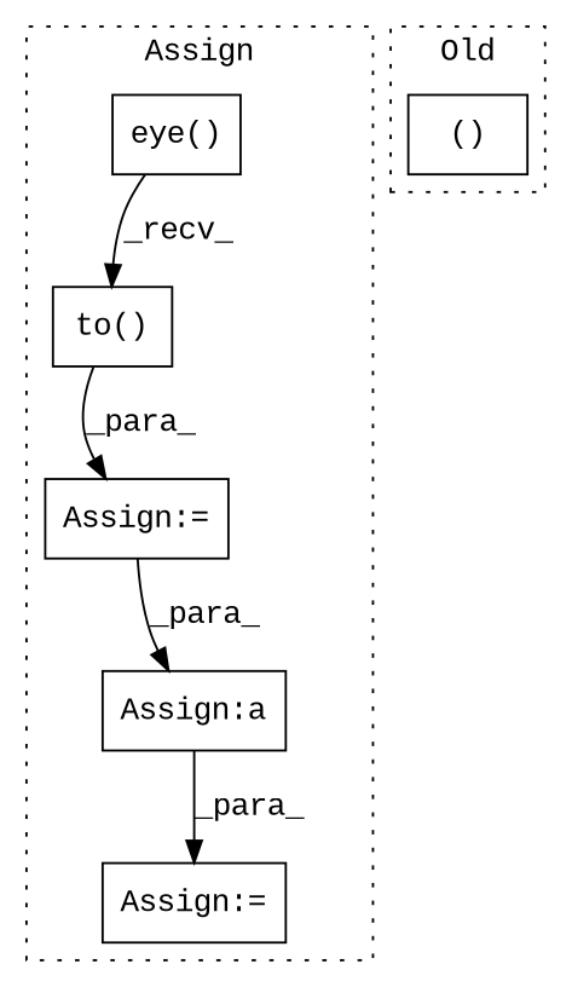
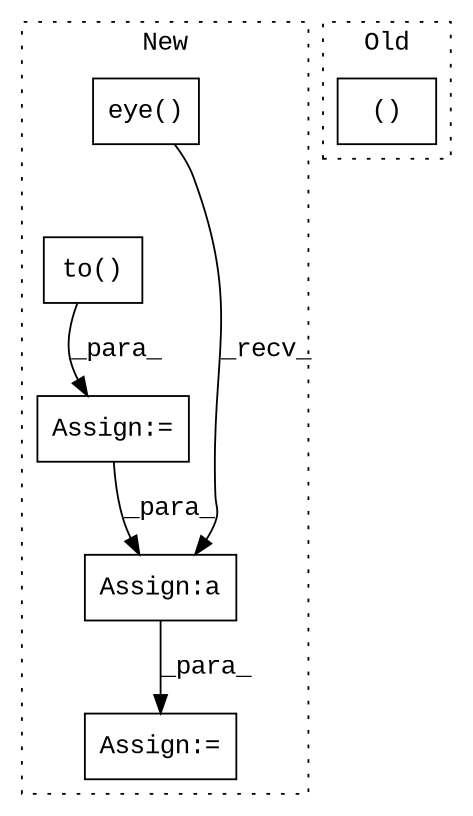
  digraph {
    fontname="Liberation Mono"
    node [a=75 fontname="Liberation Mono" l=3 shape=box]
    edge [fontname="Liberation Mono"]
    n1 [l="10,1" label="eye()" s="1005,1016"]
    n2 [a=68 label="Assign:=" s=1118]
    n3 [a=68 label="Assign:=" s=1256]
    n4 [l="54,1" label="to()" s="1005,1074"]
    n5 [a=82 label="Assign:a" s=1265]
    n6 [a=54 l=16 label="()" s=445]
    subgraph cluster_1 {
-     label=Assign
+     label=New
      style=dotted
      n1
      n2
      n3
      n4
      n5
    }
    subgraph cluster_2 {
      label=Old
      style=dotted
      n6
    }
-   n1 -> n4 [label=_recv_]
+   n1 -> n5 [label=_recv_]
    n2 -> n5 [label=_para_]
    n4 -> n2 [label=_para_]
    n5 -> n3 [label=_para_]
  }
